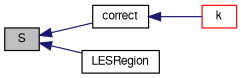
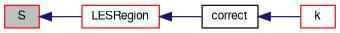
  digraph {
    rankdir=LR
    node [color=black fontname=FreeSans fontsize=10 shape=record]
    edge [color=midnightblue dir=back fontname=FreeSans fontsize=10 labelfontname=FreeSans labelfontsize=10 style=solid]
-   n1 [fillcolor=grey75 fontcolor=black height=0.2 label=S style=filled width=0.4]
+   n1 [color=red fillcolor=grey75 fontcolor=black height=0.2 label=S style=filled width=0.4]
    n2 [height=0.2 label=correct width=0.4]
-   n3 [height=0.2 label=LESRegion width=0.4]
+   n3 [color=red height=0.2 label=LESRegion width=0.4]
    n4 [color=red height=0.2 label=k width=0.4]
-   n1 -> n2
+   n3 -> n2
    n1 -> n3
    n2 -> n4
  }
